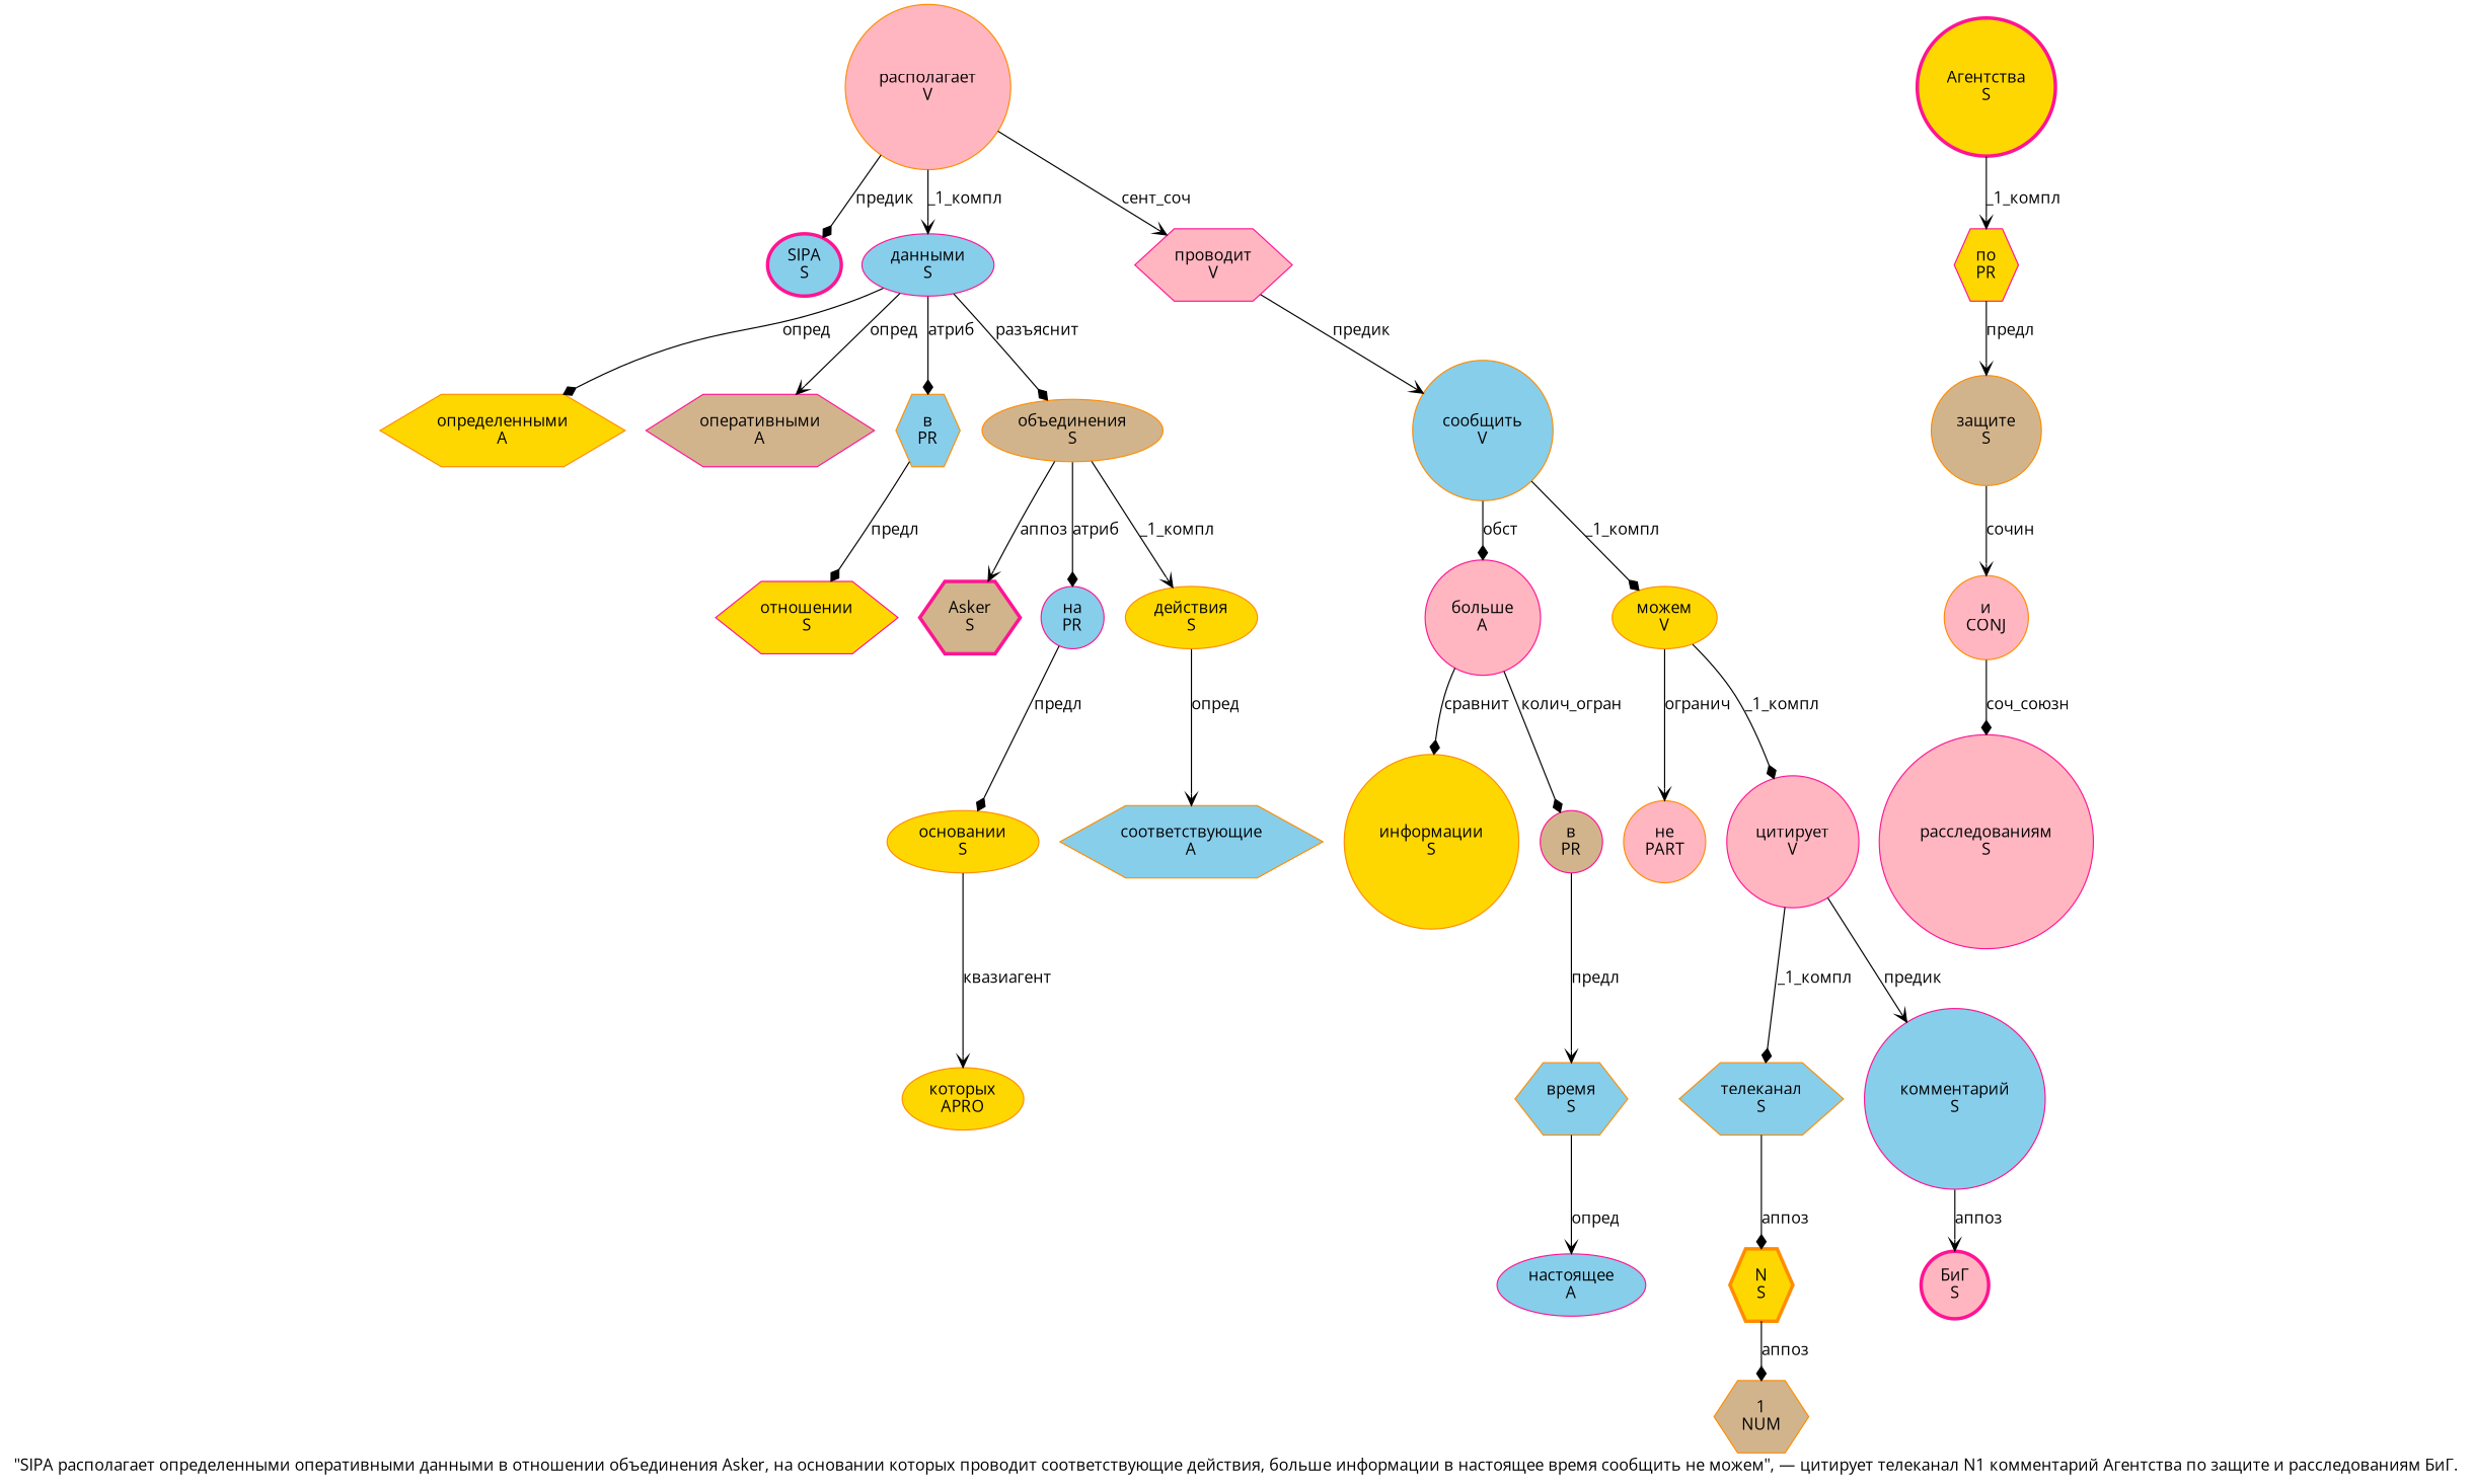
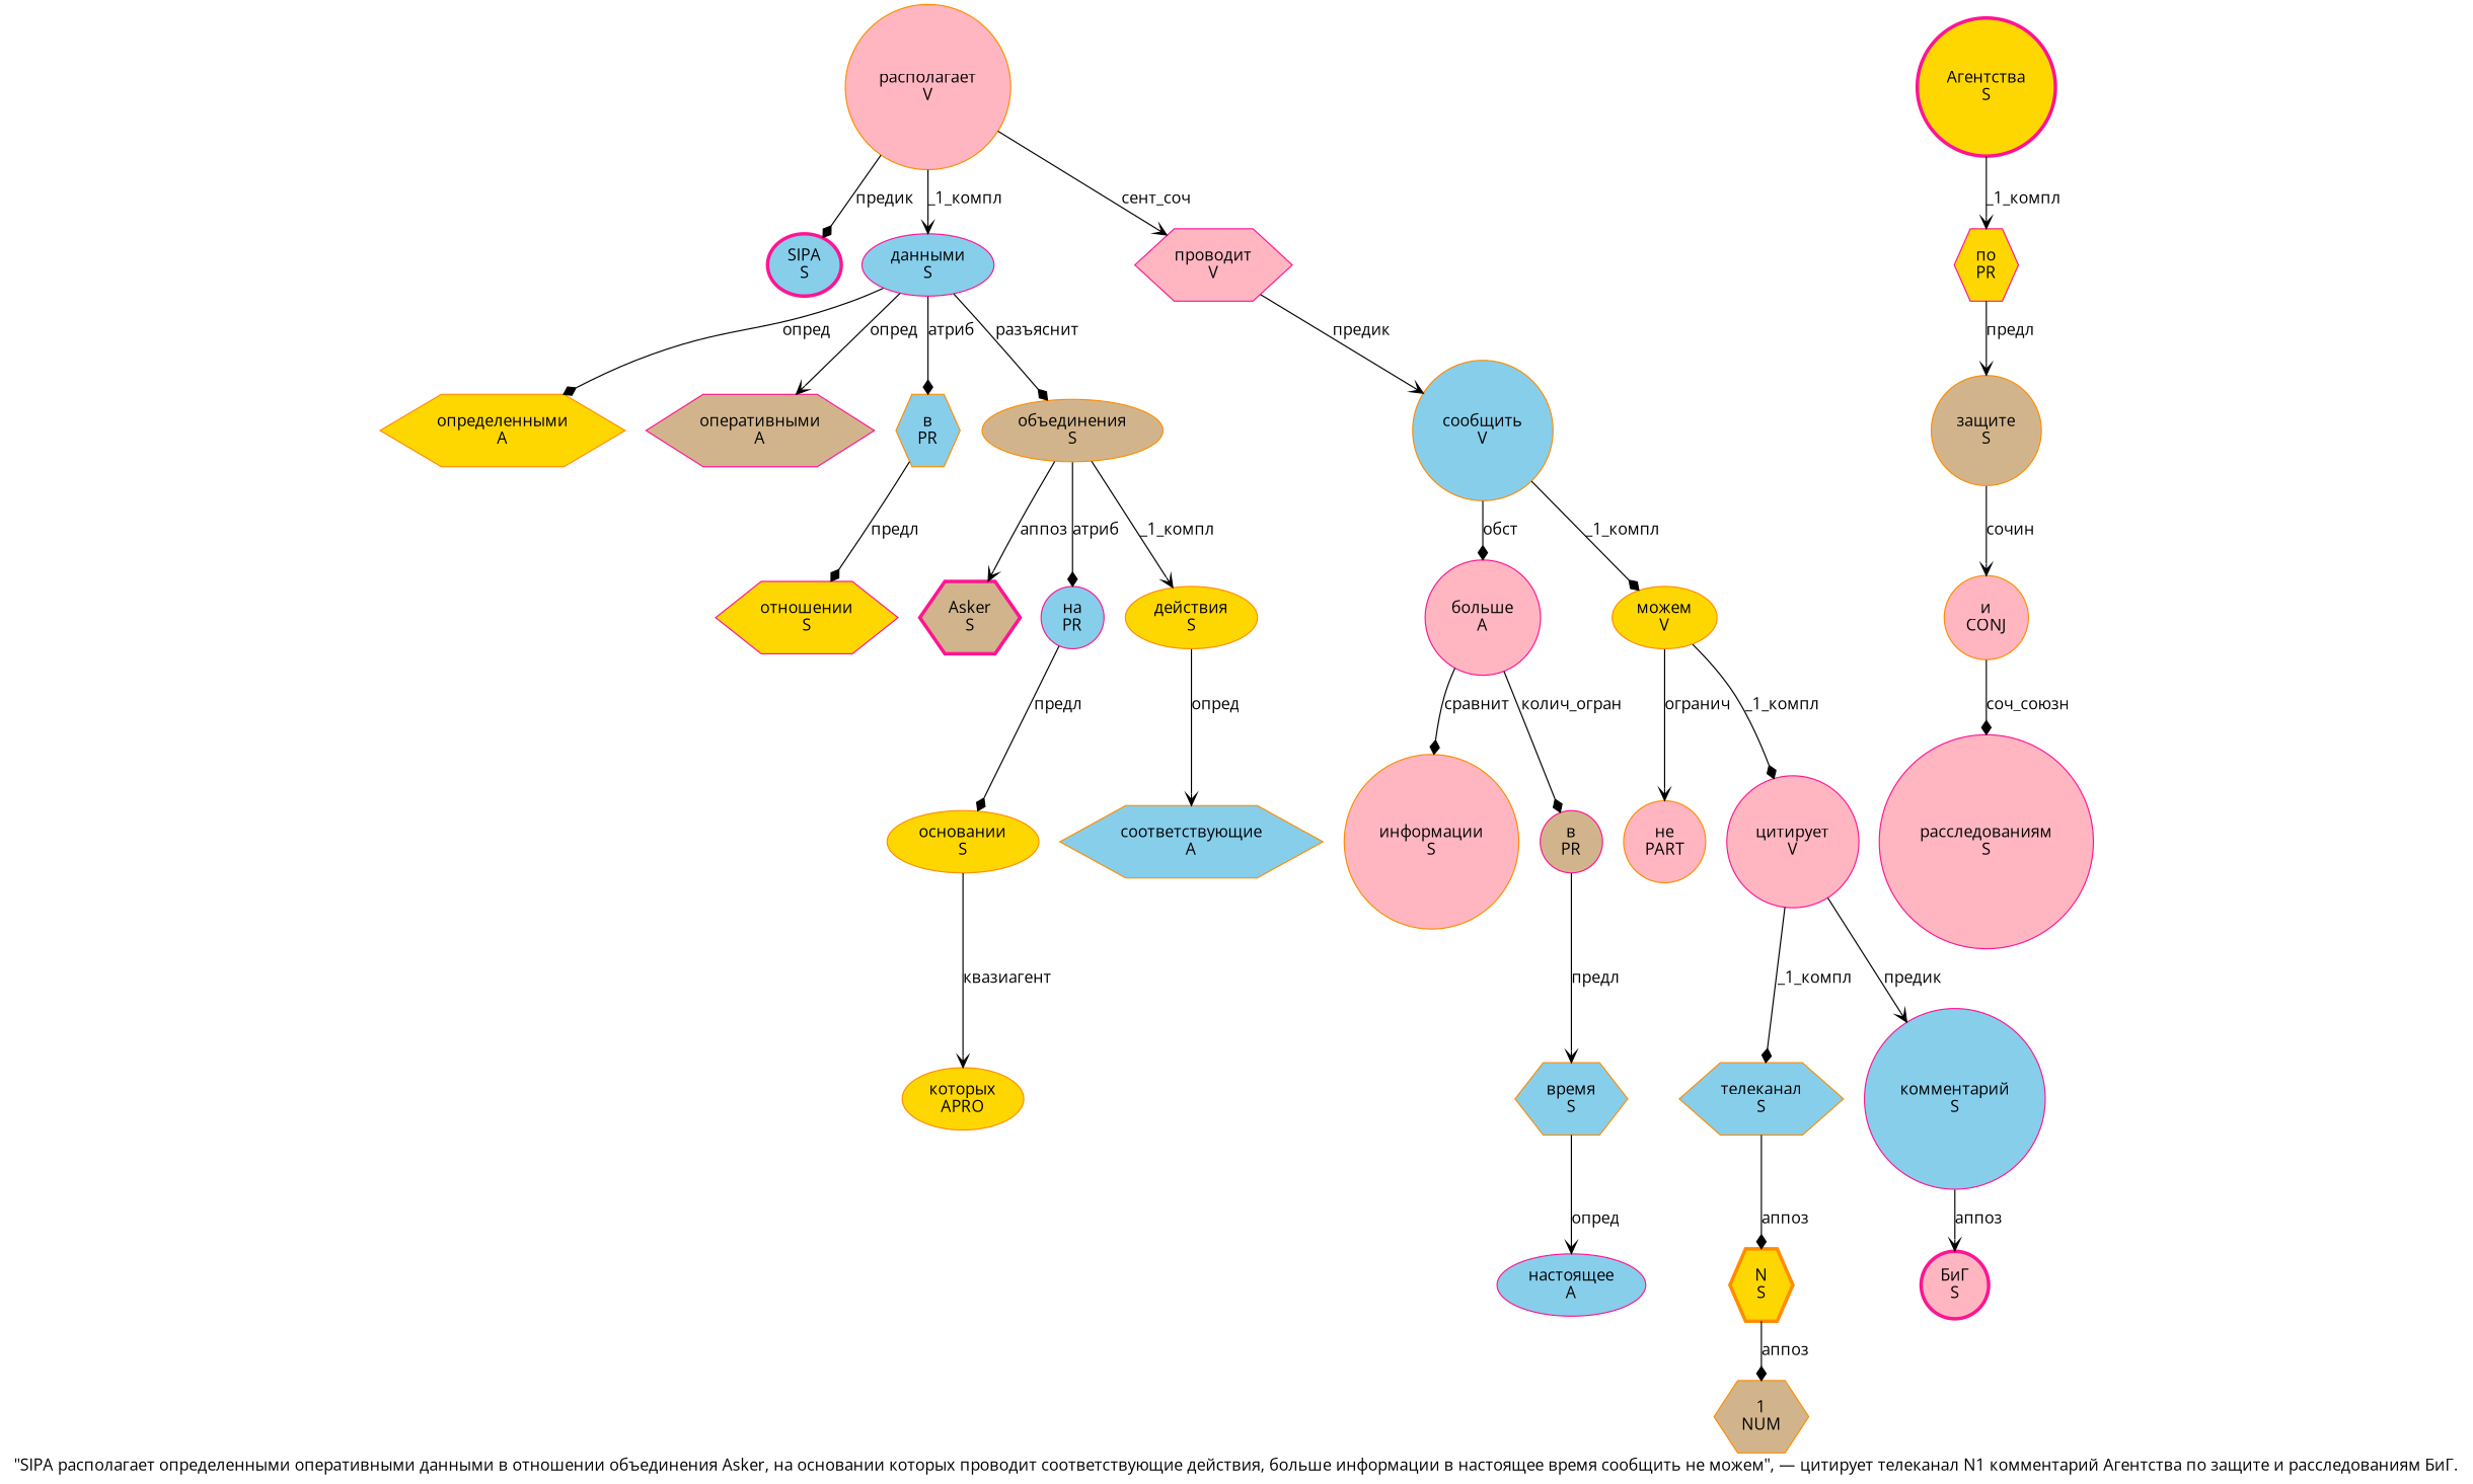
  digraph {
    fontname="Open Sans"
    label="\"SIPA располагает определенными оперативными данными в отношении объединения Asker, на основании которых проводит соответствующие действия, больше информации в настоящее время сообщить не можем\", — цитирует телеканал N1 комментарий Агентства по защите и расследованиям БиГ."
    node [color=darkorange fillcolor=skyblue fontname="Open Sans" penwidth=1 shape=circle style=filled]
    edge [arrowhead=diamond fontname="Open Sans"]
    n1 [color=deeppink label="SIPA\nS" penwidth=3 shape=ellipse]
    n2 [fillcolor=lightpink label="располагает\nV"]
    n3 [color=deeppink label="данными\nS" shape=ellipse]
    n4 [color=deeppink fillcolor=lightpink label="проводит\nV" shape=hexagon]
    n5 [fillcolor=gold label="определенными\nA" shape=hexagon]
    n6 [color=deeppink fillcolor=tan label="оперативными\nA" shape=hexagon]
    n7 [label="в\nPR" shape=hexagon]
    n8 [fillcolor=tan label="объединения\nS" shape=ellipse]
    n9 [label="сообщить\nV"]
    n10 [color=deeppink fillcolor=gold label="отношении\nS" shape=hexagon]
    n11 [color=deeppink fillcolor=tan label="Asker\nS" penwidth=3 shape=hexagon]
    n12 [color=deeppink label="на\nPR" shape=ellipse]
    n13 [fillcolor=gold label="действия\nS" shape=ellipse]
    n14 [fillcolor=gold label="основании\nS" shape=ellipse]
    n15 [fillcolor=gold label="которых\nAPRO" shape=ellipse]
    n16 [label="соответствующие\nA" shape=hexagon]
    n17 [color=deeppink fillcolor=lightpink label="больше\nA"]
    n18 [fillcolor=gold label="можем\nV" shape=ellipse]
-   n19 [fillcolor=gold label="информации\nS"]
+   n19 [fillcolor=lightpink label="информации\nS"]
    n20 [color=deeppink fillcolor=tan label="в\nPR"]
    n21 [label="время\nS" shape=hexagon]
    n22 [color=deeppink label="настоящее\nA" shape=ellipse]
    n23 [fillcolor=lightpink label="не\nPART"]
    n24 [color=deeppink fillcolor=lightpink label="цитирует\nV"]
    n25 [label="телеканал\nS" shape=hexagon]
    n26 [color=deeppink label="комментарий\nS"]
    n27 [fillcolor=gold label="N\nS" penwidth=3 shape=hexagon]
    n28 [color=deeppink fillcolor=lightpink label="БиГ\nS" penwidth=3]
    n29 [fillcolor=tan label="1\nNUM" shape=hexagon]
    n30 [color=deeppink fillcolor=gold label="Агентства\nS" penwidth=3]
    n31 [color=deeppink fillcolor=gold label="по\nPR" shape=hexagon]
    n32 [fillcolor=tan label="защите\nS"]
    n33 [fillcolor=lightpink label="и\nCONJ"]
    n34 [color=deeppink fillcolor=lightpink label="расследованиям\nS"]
    n2 -> n1 [label="предик"]
    n2 -> n3 [arrowhead=vee label="_1_компл"]
    n2 -> n4 [arrowhead=vee label="сент_соч"]
    n3 -> n5 [label="опред"]
    n3 -> n6 [arrowhead=vee label="опред"]
    n3 -> n7 [label="атриб"]
    n3 -> n8 [label="разъяснит"]
    n4 -> n9 [arrowhead=vee label="предик"]
    n7 -> n10 [label="предл"]
    n8 -> n11 [arrowhead=vee label="аппоз"]
    n8 -> n12 [label="атриб"]
    n8 -> n13 [arrowhead=vee label="_1_компл"]
    n9 -> n17 [label="обст"]
    n9 -> n18 [label="_1_компл"]
    n12 -> n14 [label="предл"]
    n13 -> n16 [arrowhead=vee label="опред"]
    n14 -> n15 [arrowhead=vee label="квазиагент"]
    n17 -> n19 [label="сравнит"]
    n17 -> n20 [label="колич_огран"]
    n18 -> n23 [arrowhead=vee label="огранич"]
    n18 -> n24 [label="_1_компл"]
    n20 -> n21 [arrowhead=vee label="предл"]
    n21 -> n22 [arrowhead=vee label="опред"]
    n24 -> n25 [label="_1_компл"]
    n24 -> n26 [arrowhead=vee label="предик"]
    n25 -> n27 [label="аппоз"]
    n26 -> n28 [arrowhead=vee label="аппоз"]
    n27 -> n29 [label="аппоз"]
    n30 -> n31 [arrowhead=vee label="_1_компл"]
    n31 -> n32 [arrowhead=vee label="предл"]
    n32 -> n33 [arrowhead=vee label="сочин"]
    n33 -> n34 [label="соч_союзн"]
  }
